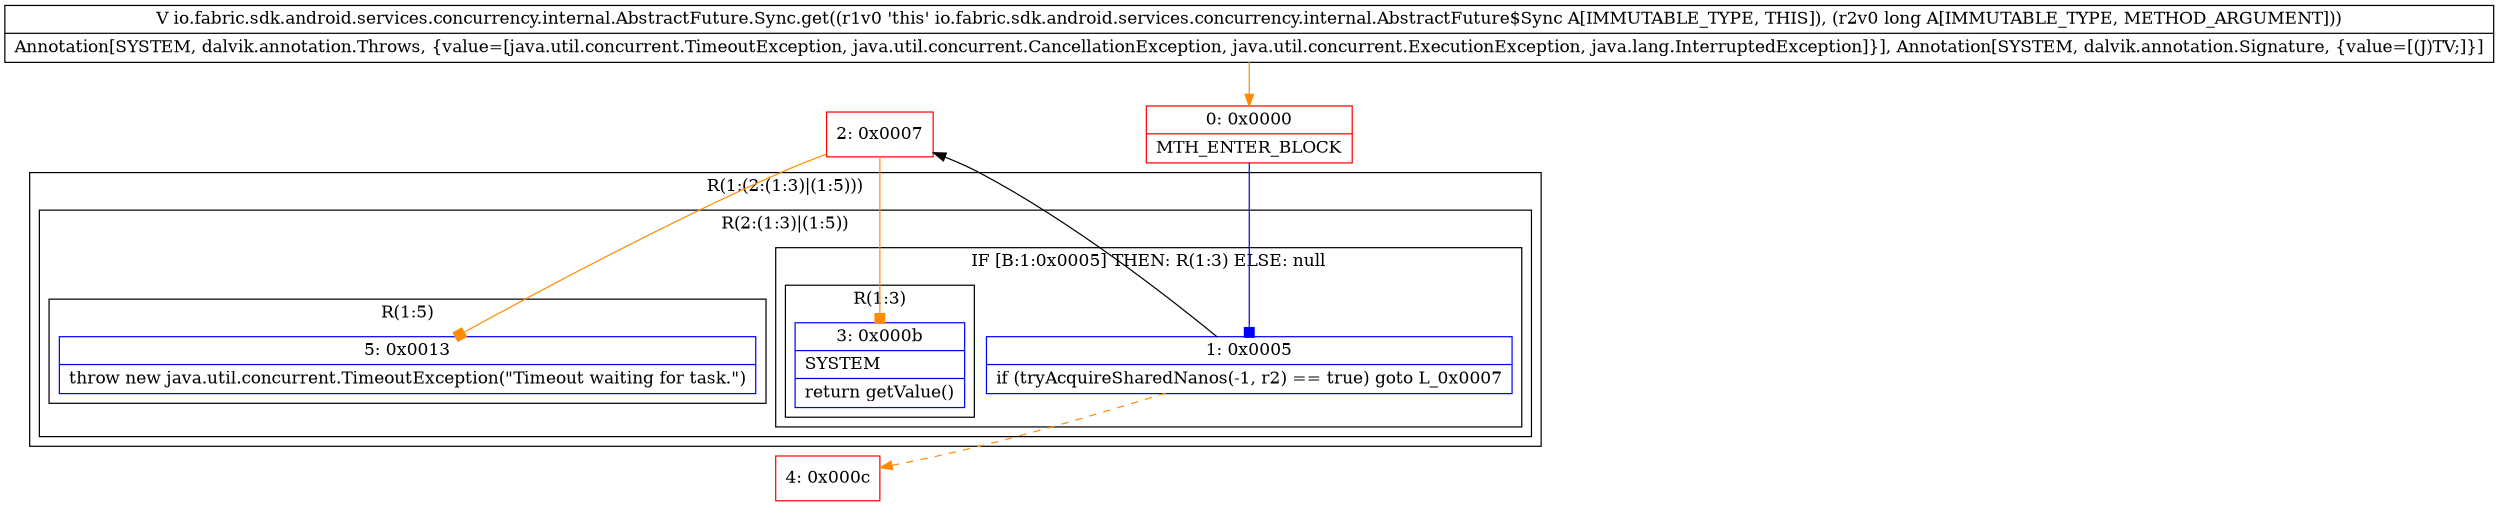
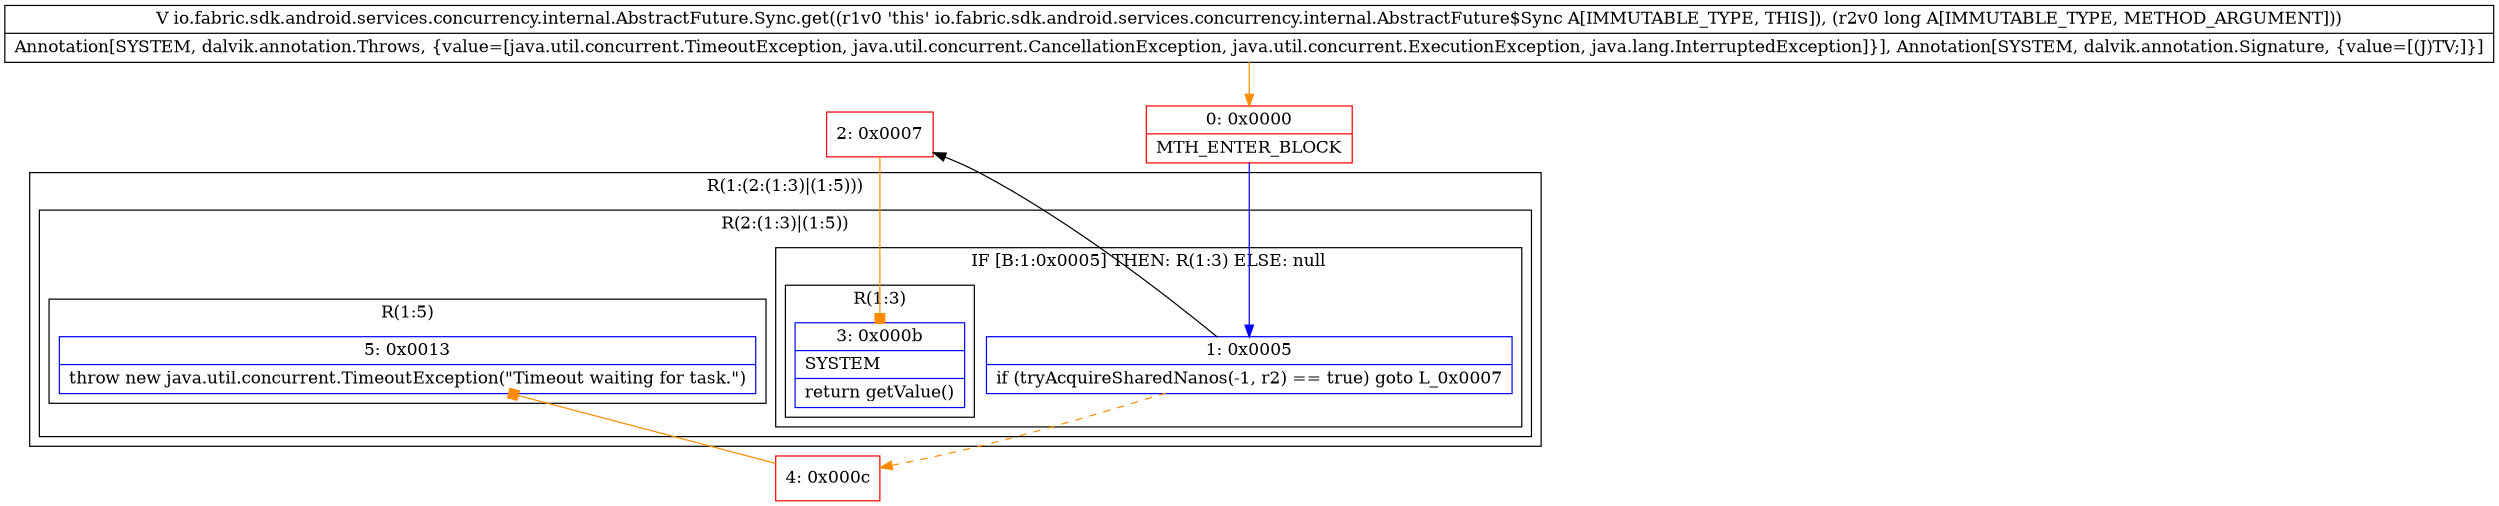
  digraph {
    node [color=blue shape=record]
    edge [arrowhead=normal color=darkorange]
    n1 [label="{3\:\ 0x000b|SYSTEM\l|return getValue()\l}"]
    n2 [label="{1\:\ 0x0005|if (tryAcquireSharedNanos(\-1, r2) == true) goto L_0x0007\l}"]
    n3 [label="{5\:\ 0x0013|throw new java.util.concurrent.TimeoutException(\"Timeout waiting for task.\")\l}"]
    n4 [color=red label="{2\:\ 0x0007}"]
    n5 [color=red label="{4\:\ 0x000c}"]
    n6 [color=red label="{0\:\ 0x0000|MTH_ENTER_BLOCK\l}"]
    n7 [label="{V io.fabric.sdk.android.services.concurrency.internal.AbstractFuture.Sync.get((r1v0 'this' io.fabric.sdk.android.services.concurrency.internal.AbstractFuture$Sync A[IMMUTABLE_TYPE, THIS]), (r2v0 long A[IMMUTABLE_TYPE, METHOD_ARGUMENT]))  | Annotation[SYSTEM, dalvik.annotation.Throws, \{value=[java.util.concurrent.TimeoutException, java.util.concurrent.CancellationException, java.util.concurrent.ExecutionException, java.lang.InterruptedException]\}], Annotation[SYSTEM, dalvik.annotation.Signature, \{value=[(J)TV;]\}]\l}" color=""]
    subgraph cluster_1 {
      label="R(1:(2:(1:3)|(1:5)))"
      subgraph cluster_2 {
        label="R(2:(1:3)|(1:5))"
        subgraph cluster_3 {
          label="IF [B:1:0x0005] THEN: R(1:3) ELSE: null"
          n2
          subgraph cluster_4 {
            label="R(1:3)"
            n1
          }
        }
        subgraph cluster_5 {
          label="R(1:5)"
          n3
        }
      }
    }
    n2 -> n4 [color=black]
    n2 -> n5 [style=dashed]
    n4 -> n1 [arrowhead=box]
-   n4 -> n3 [arrowhead=box]
-   n6 -> n2 [arrowhead=box color=blue]
+   n5 -> n3 [arrowhead=box]
+   n6 -> n2 [color=blue]
    n7 -> n6
  }
